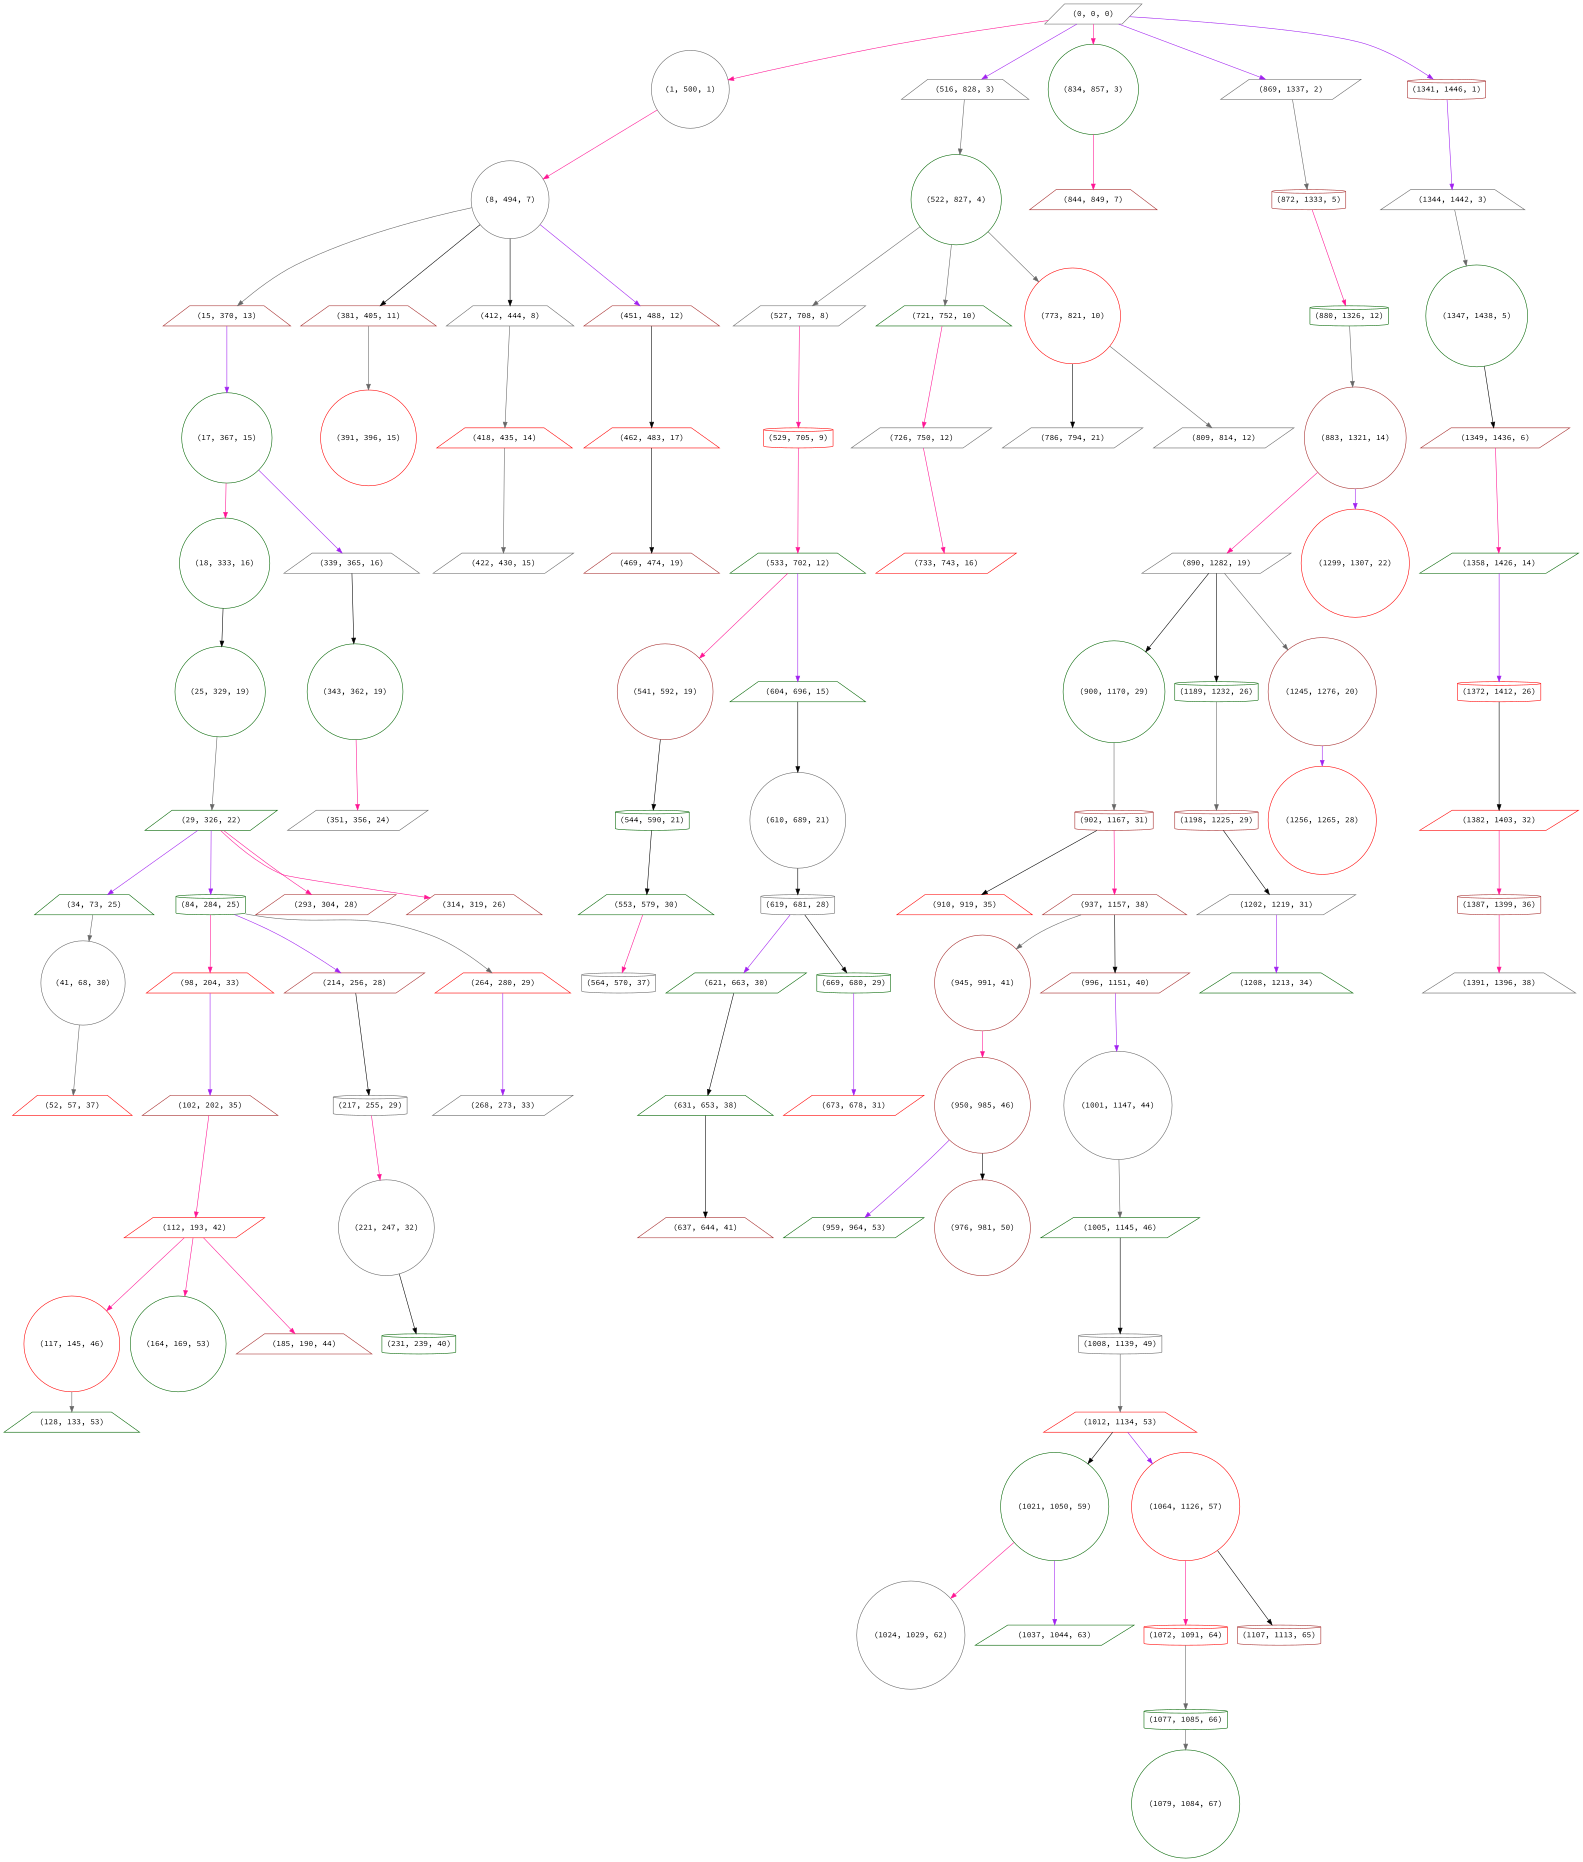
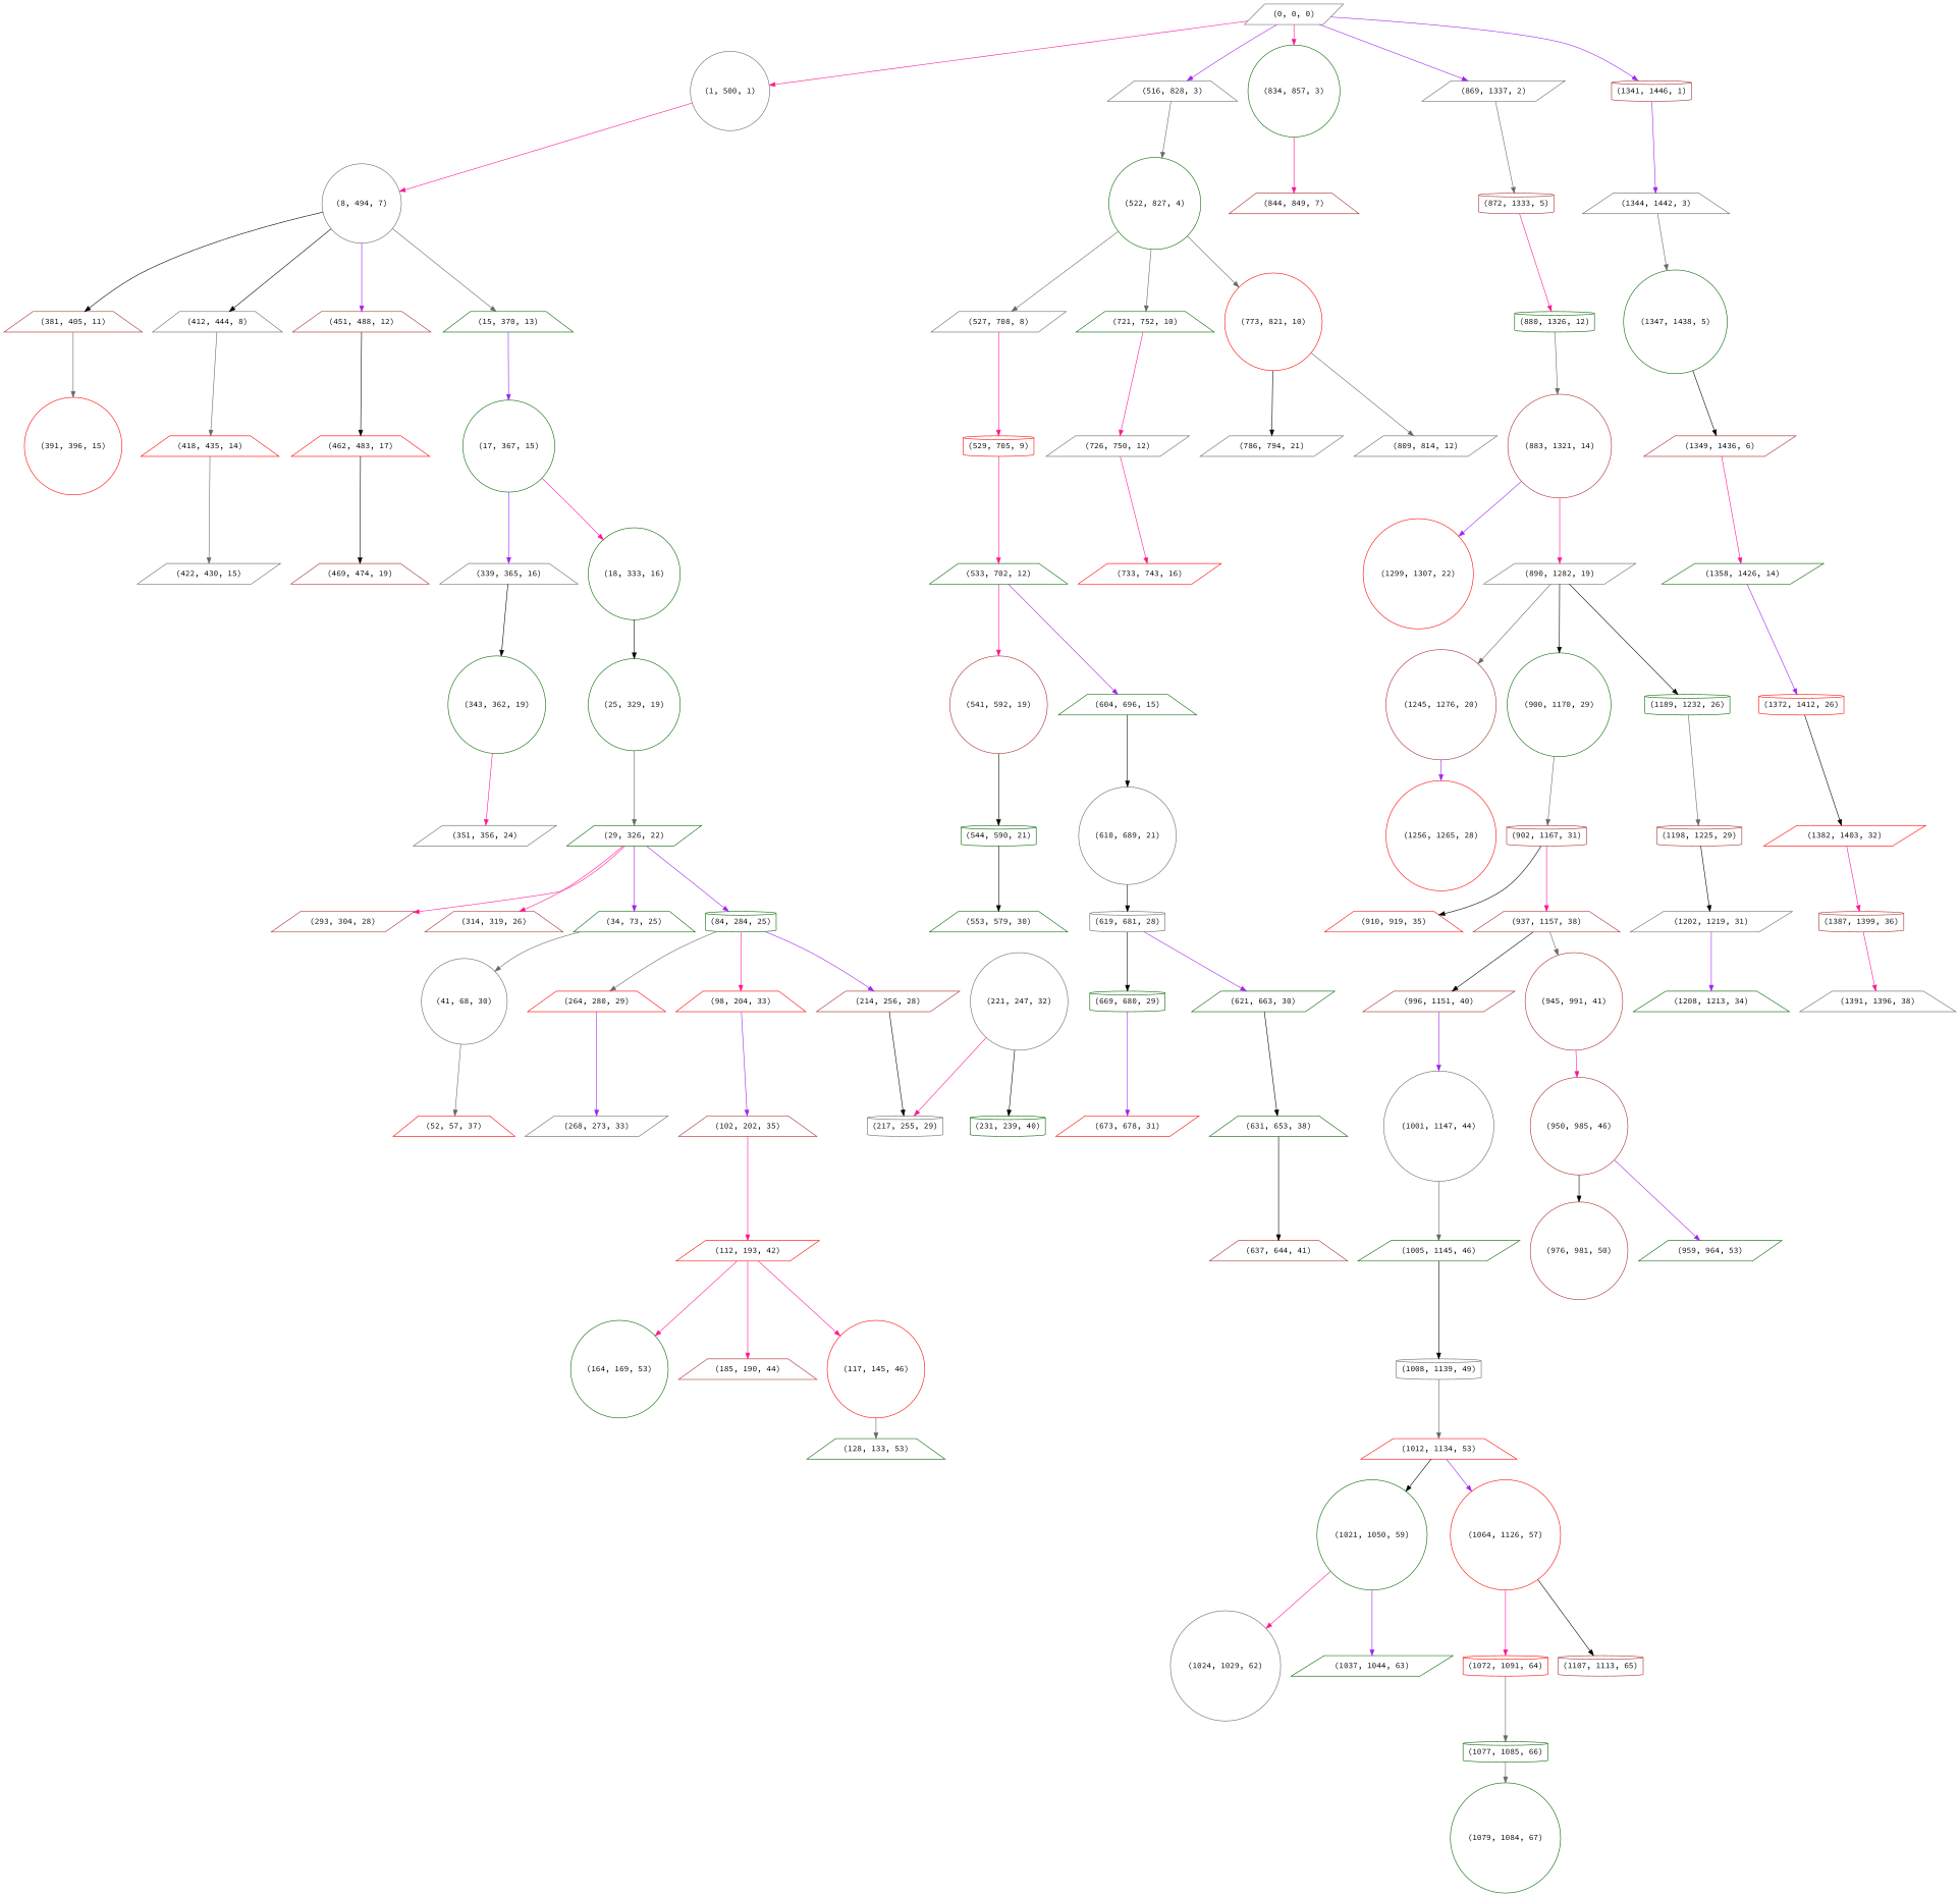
  digraph {
    fontname="Source Code Pro"
    node [color=darkgreen fontname="Source Code Pro" shape=circle]
    edge [color=deeppink fontname="Source Code Pro"]
    "(0, 0, 0)" [color=gray40 shape=parallelogram]
    "(1, 500, 1)" [color=gray40]
    "(516, 828, 3)" [color=gray40 shape=trapezium]
    "(834, 857, 3)"
    "(869, 1337, 2)" [color=gray40 shape=parallelogram]
    "(1341, 1446, 1)" [color=brown shape=cylinder]
    "(8, 494, 7)" [color=gray40]
    "(522, 827, 4)"
    "(844, 849, 7)" [color=brown shape=trapezium]
    "(872, 1333, 5)" [color=brown shape=cylinder]
    "(1344, 1442, 3)" [color=gray40 shape=trapezium]
-   "(15, 370, 13)" [color=brown shape=trapezium]
+   "(15, 370, 13)" [shape=trapezium]
    "(381, 405, 11)" [color=brown shape=trapezium]
    "(412, 444, 8)" [color=gray40 shape=trapezium]
    "(451, 488, 12)" [color=brown shape=trapezium]
    "(17, 367, 15)"
    "(391, 396, 15)" [color=red]
    "(418, 435, 14)" [color=red shape=trapezium]
    "(462, 483, 17)" [color=red shape=trapezium]
    "(18, 333, 16)"
    "(339, 365, 16)" [color=gray40 shape=trapezium]
    "(25, 329, 19)"
    "(343, 362, 19)"
    "(29, 326, 22)" [shape=parallelogram]
    "(34, 73, 25)" [shape=trapezium]
    "(84, 284, 25)" [shape=cylinder]
    "(293, 304, 28)" [color=brown shape=parallelogram]
    "(314, 319, 26)" [color=brown shape=trapezium]
    "(41, 68, 30)" [color=gray40]
    "(98, 204, 33)" [color=red shape=trapezium]
    "(214, 256, 28)" [color=brown shape=parallelogram]
    "(264, 280, 29)" [color=red shape=trapezium]
    "(52, 57, 37)" [color=red shape=trapezium]
    "(102, 202, 35)" [color=brown shape=trapezium]
    "(217, 255, 29)" [color=gray40 shape=cylinder]
    "(268, 273, 33)" [color=gray40 shape=parallelogram]
    "(112, 193, 42)" [color=red shape=parallelogram]
    "(117, 145, 46)" [color=red]
    "(164, 169, 53)"
    "(185, 190, 44)" [color=brown shape=trapezium]
    "(128, 133, 53)" [shape=trapezium]
    "(221, 247, 32)" [color=gray40]
    "(231, 239, 40)" [shape=cylinder]
    "(351, 356, 24)" [color=gray40 shape=parallelogram]
    "(422, 430, 15)" [color=gray40 shape=parallelogram]
    "(469, 474, 19)" [color=brown shape=trapezium]
    "(527, 708, 8)" [color=gray40 shape=parallelogram]
    "(721, 752, 10)" [shape=trapezium]
    "(773, 821, 10)" [color=red]
    "(529, 705, 9)" [color=red shape=cylinder]
    "(726, 750, 12)" [color=gray40 shape=parallelogram]
    "(786, 794, 21)" [color=gray40 shape=parallelogram]
    "(809, 814, 12)" [color=gray40 shape=parallelogram]
    "(533, 702, 12)" [shape=trapezium]
    "(541, 592, 19)" [color=brown]
    "(604, 696, 15)" [shape=trapezium]
    "(544, 590, 21)" [shape=cylinder]
    "(610, 689, 21)" [color=gray40]
    "(553, 579, 30)" [shape=trapezium]
-   "(564, 570, 37)" [color=gray40 shape=cylinder]
    "(619, 681, 28)" [color=gray40 shape=cylinder]
    "(621, 663, 30)" [shape=parallelogram]
    "(669, 680, 29)" [shape=cylinder]
    "(631, 653, 38)" [shape=trapezium]
    "(673, 678, 31)" [color=red shape=parallelogram]
    "(637, 644, 41)" [color=brown shape=trapezium]
    "(733, 743, 16)" [color=red shape=parallelogram]
    "(880, 1326, 12)" [shape=cylinder]
    "(883, 1321, 14)" [color=brown]
    "(890, 1282, 19)" [color=gray40 shape=parallelogram]
    "(1299, 1307, 22)" [color=red]
    "(900, 1170, 29)"
    "(1189, 1232, 26)" [shape=cylinder]
    "(1245, 1276, 20)" [color=brown]
    "(902, 1167, 31)" [color=brown shape=cylinder]
    "(1198, 1225, 29)" [color=brown shape=cylinder]
    "(1256, 1265, 28)" [color=red]
    "(910, 919, 35)" [color=red shape=trapezium]
    "(937, 1157, 38)" [color=brown shape=trapezium]
    "(945, 991, 41)" [color=brown]
    "(996, 1151, 40)" [color=brown shape=parallelogram]
    "(950, 985, 46)" [color=brown]
    "(1001, 1147, 44)" [color=gray40]
    "(959, 964, 53)" [shape=parallelogram]
    "(976, 981, 50)" [color=brown]
    "(1005, 1145, 46)" [shape=parallelogram]
    "(1008, 1139, 49)" [color=gray40 shape=cylinder]
    "(1012, 1134, 53)" [color=red shape=trapezium]
    "(1021, 1050, 59)"
    "(1064, 1126, 57)" [color=red]
    "(1024, 1029, 62)" [color=gray40]
    "(1037, 1044, 63)" [shape=parallelogram]
    "(1072, 1091, 64)" [color=red shape=cylinder]
    "(1107, 1113, 65)" [color=brown shape=cylinder]
    "(1077, 1085, 66)" [shape=cylinder]
    "(1079, 1084, 67)"
    "(1202, 1219, 31)" [color=gray40 shape=parallelogram]
    "(1208, 1213, 34)" [shape=trapezium]
    "(1347, 1438, 5)"
    "(1349, 1436, 6)" [color=brown shape=parallelogram]
    "(1358, 1426, 14)" [shape=parallelogram]
    "(1372, 1412, 26)" [color=red shape=cylinder]
    "(1382, 1403, 32)" [color=red shape=parallelogram]
    "(1387, 1399, 36)" [color=brown shape=cylinder]
    "(1391, 1396, 38)" [color=gray40 shape=trapezium]
    "(0, 0, 0)" -> "(1, 500, 1)"
    "(0, 0, 0)" -> "(516, 828, 3)" [color=purple]
    "(0, 0, 0)" -> "(834, 857, 3)"
    "(0, 0, 0)" -> "(869, 1337, 2)" [color=purple]
    "(0, 0, 0)" -> "(1341, 1446, 1)" [color=purple]
    "(1, 500, 1)" -> "(8, 494, 7)"
    "(516, 828, 3)" -> "(522, 827, 4)" [color=gray40]
    "(834, 857, 3)" -> "(844, 849, 7)"
    "(869, 1337, 2)" -> "(872, 1333, 5)" [color=gray40]
    "(1341, 1446, 1)" -> "(1344, 1442, 3)" [color=purple]
    "(8, 494, 7)" -> "(15, 370, 13)" [color=gray40]
    "(8, 494, 7)" -> "(381, 405, 11)" [color=black]
    "(8, 494, 7)" -> "(412, 444, 8)" [color=black]
    "(8, 494, 7)" -> "(451, 488, 12)" [color=purple]
    "(522, 827, 4)" -> "(527, 708, 8)" [color=gray40]
    "(522, 827, 4)" -> "(721, 752, 10)" [color=gray40]
    "(522, 827, 4)" -> "(773, 821, 10)" [color=gray40]
    "(872, 1333, 5)" -> "(880, 1326, 12)"
    "(1344, 1442, 3)" -> "(1347, 1438, 5)" [color=gray40]
    "(15, 370, 13)" -> "(17, 367, 15)" [color=purple]
    "(381, 405, 11)" -> "(391, 396, 15)" [color=gray40]
    "(412, 444, 8)" -> "(418, 435, 14)" [color=gray40]
    "(451, 488, 12)" -> "(462, 483, 17)" [color=black]
    "(17, 367, 15)" -> "(18, 333, 16)"
    "(17, 367, 15)" -> "(339, 365, 16)" [color=purple]
    "(418, 435, 14)" -> "(422, 430, 15)" [color=gray40]
    "(462, 483, 17)" -> "(469, 474, 19)" [color=black]
    "(18, 333, 16)" -> "(25, 329, 19)" [color=black]
    "(339, 365, 16)" -> "(343, 362, 19)" [color=black]
    "(25, 329, 19)" -> "(29, 326, 22)" [color=gray40]
    "(343, 362, 19)" -> "(351, 356, 24)"
    "(29, 326, 22)" -> "(34, 73, 25)" [color=purple]
    "(29, 326, 22)" -> "(84, 284, 25)" [color=purple]
    "(29, 326, 22)" -> "(293, 304, 28)"
    "(29, 326, 22)" -> "(314, 319, 26)"
    "(34, 73, 25)" -> "(41, 68, 30)" [color=gray40]
    "(84, 284, 25)" -> "(98, 204, 33)"
    "(84, 284, 25)" -> "(214, 256, 28)" [color=purple]
    "(84, 284, 25)" -> "(264, 280, 29)" [color=gray40]
    "(41, 68, 30)" -> "(52, 57, 37)" [color=gray40]
    "(98, 204, 33)" -> "(102, 202, 35)" [color=purple]
    "(214, 256, 28)" -> "(217, 255, 29)" [color=black]
    "(264, 280, 29)" -> "(268, 273, 33)" [color=purple]
    "(102, 202, 35)" -> "(112, 193, 42)"
-   "(217, 255, 29)" -> "(221, 247, 32)"
+   "(221, 247, 32)" -> "(217, 255, 29)"
    "(112, 193, 42)" -> "(117, 145, 46)"
    "(112, 193, 42)" -> "(164, 169, 53)"
    "(112, 193, 42)" -> "(185, 190, 44)"
    "(117, 145, 46)" -> "(128, 133, 53)" [color=gray40]
    "(221, 247, 32)" -> "(231, 239, 40)" [color=black]
    "(527, 708, 8)" -> "(529, 705, 9)"
    "(721, 752, 10)" -> "(726, 750, 12)"
    "(773, 821, 10)" -> "(786, 794, 21)" [color=black]
    "(773, 821, 10)" -> "(809, 814, 12)" [color=gray40]
    "(529, 705, 9)" -> "(533, 702, 12)"
    "(726, 750, 12)" -> "(733, 743, 16)"
    "(533, 702, 12)" -> "(541, 592, 19)"
    "(533, 702, 12)" -> "(604, 696, 15)" [color=purple]
    "(541, 592, 19)" -> "(544, 590, 21)" [color=black]
    "(604, 696, 15)" -> "(610, 689, 21)" [color=black]
    "(544, 590, 21)" -> "(553, 579, 30)" [color=black]
    "(610, 689, 21)" -> "(619, 681, 28)" [color=black]
-   "(553, 579, 30)" -> "(564, 570, 37)"
    "(619, 681, 28)" -> "(621, 663, 30)" [color=purple]
    "(619, 681, 28)" -> "(669, 680, 29)" [color=black]
    "(621, 663, 30)" -> "(631, 653, 38)" [color=black]
    "(669, 680, 29)" -> "(673, 678, 31)" [color=purple]
    "(631, 653, 38)" -> "(637, 644, 41)" [color=black]
    "(880, 1326, 12)" -> "(883, 1321, 14)" [color=gray40]
    "(883, 1321, 14)" -> "(890, 1282, 19)"
    "(883, 1321, 14)" -> "(1299, 1307, 22)" [color=purple]
    "(890, 1282, 19)" -> "(900, 1170, 29)" [color=black]
    "(890, 1282, 19)" -> "(1189, 1232, 26)" [color=black]
    "(890, 1282, 19)" -> "(1245, 1276, 20)" [color=gray40]
    "(900, 1170, 29)" -> "(902, 1167, 31)" [color=gray40]
    "(1189, 1232, 26)" -> "(1198, 1225, 29)" [color=gray40]
    "(1245, 1276, 20)" -> "(1256, 1265, 28)" [color=purple]
    "(902, 1167, 31)" -> "(910, 919, 35)" [color=black]
    "(902, 1167, 31)" -> "(937, 1157, 38)"
    "(1198, 1225, 29)" -> "(1202, 1219, 31)" [color=black]
    "(937, 1157, 38)" -> "(945, 991, 41)" [color=gray40]
    "(937, 1157, 38)" -> "(996, 1151, 40)" [color=black]
    "(945, 991, 41)" -> "(950, 985, 46)"
    "(996, 1151, 40)" -> "(1001, 1147, 44)" [color=purple]
    "(950, 985, 46)" -> "(959, 964, 53)" [color=purple]
    "(950, 985, 46)" -> "(976, 981, 50)" [color=black]
    "(1001, 1147, 44)" -> "(1005, 1145, 46)" [color=gray40]
    "(1005, 1145, 46)" -> "(1008, 1139, 49)" [color=black]
    "(1008, 1139, 49)" -> "(1012, 1134, 53)" [color=gray40]
    "(1012, 1134, 53)" -> "(1021, 1050, 59)" [color=black]
    "(1012, 1134, 53)" -> "(1064, 1126, 57)" [color=purple]
    "(1021, 1050, 59)" -> "(1024, 1029, 62)"
    "(1021, 1050, 59)" -> "(1037, 1044, 63)" [color=purple]
    "(1064, 1126, 57)" -> "(1072, 1091, 64)"
    "(1064, 1126, 57)" -> "(1107, 1113, 65)" [color=black]
    "(1072, 1091, 64)" -> "(1077, 1085, 66)" [color=gray40]
    "(1077, 1085, 66)" -> "(1079, 1084, 67)" [color=gray40]
    "(1202, 1219, 31)" -> "(1208, 1213, 34)" [color=purple]
    "(1347, 1438, 5)" -> "(1349, 1436, 6)" [color=black]
    "(1349, 1436, 6)" -> "(1358, 1426, 14)"
    "(1358, 1426, 14)" -> "(1372, 1412, 26)" [color=purple]
    "(1372, 1412, 26)" -> "(1382, 1403, 32)" [color=black]
    "(1382, 1403, 32)" -> "(1387, 1399, 36)"
    "(1387, 1399, 36)" -> "(1391, 1396, 38)"
  }
